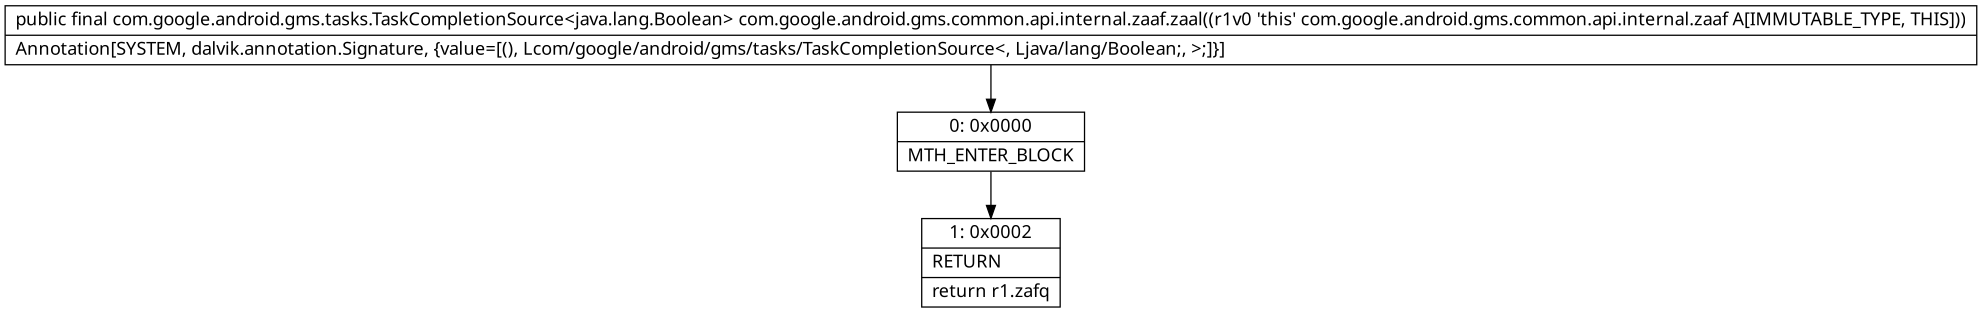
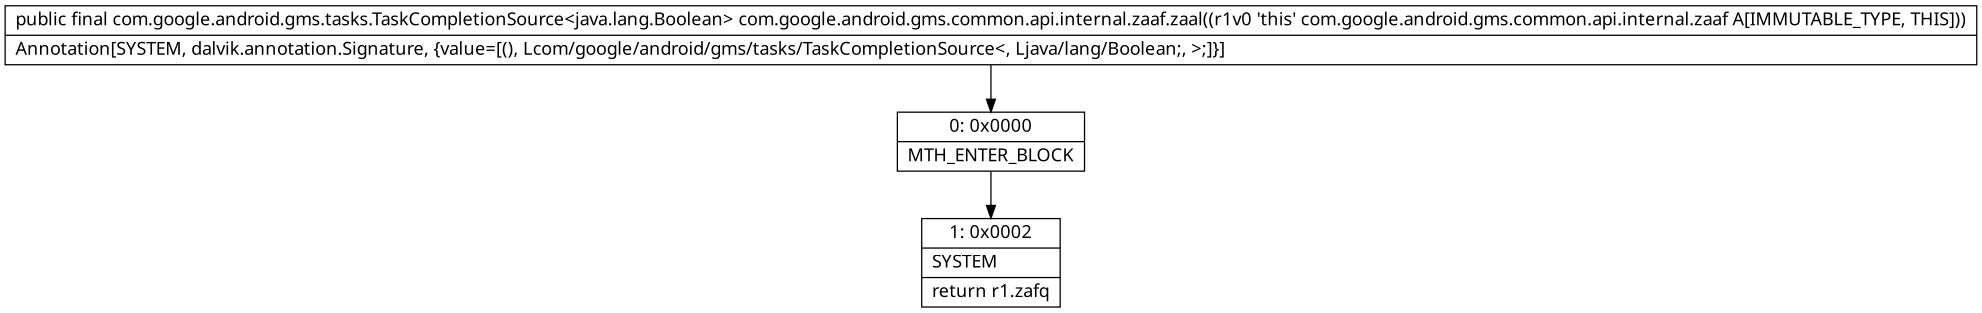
  digraph {
    fontname="Noto Sans"
    node [shape=record fontname="Noto Sans"]
    edge [fontname="Noto Sans"]
    n1 [label="{0\:\ 0x0000|MTH_ENTER_BLOCK\l}"]
-   n2 [label="{1\:\ 0x0002|RETURN\l|return r1.zafq\l}"]
+   n2 [label="{1\:\ 0x0002|SYSTEM\l|return r1.zafq\l}"]
    n3 [label="{public final com.google.android.gms.tasks.TaskCompletionSource\<java.lang.Boolean\> com.google.android.gms.common.api.internal.zaaf.zaal((r1v0 'this' com.google.android.gms.common.api.internal.zaaf A[IMMUTABLE_TYPE, THIS]))  | Annotation[SYSTEM, dalvik.annotation.Signature, \{value=[(), Lcom\/google\/android\/gms\/tasks\/TaskCompletionSource\<, Ljava\/lang\/Boolean;, \>;]\}]\l}"]
    n1 -> n2
    n3 -> n1
  }
